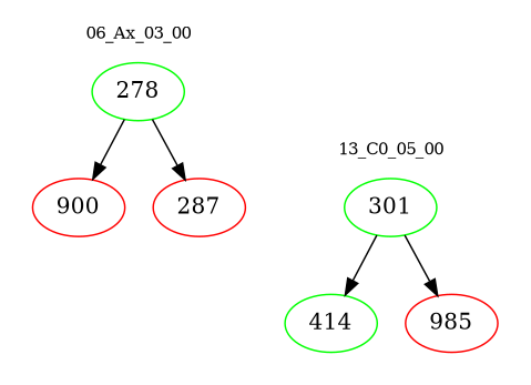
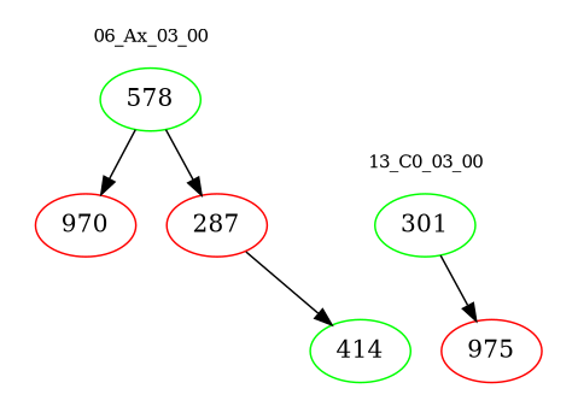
  digraph {
    node [color=green]
    edge [color=black]
-   n1 [label=278]
-   n2 [color=red label=900]
+   n1 [label=578]
+   n2 [color=red label=970]
    n3 [color=red label=287]
    n4 [label=301]
    n5 [label=414]
-   n6 [color=red label=985]
+   n6 [color=red label=975]
    subgraph cluster_1 {
      color=white
      fontsize=10
      label="06_Ax_03_00"
      n1
      n2
      n3
    }
    subgraph cluster_2 {
      color=white
      fontsize=10
-     label="13_C0_05_00"
+     label="13_C0_03_00"
      n4
      n5
      n6
    }
    n1 -> n2
    n1 -> n3
-   n4 -> n5
+   n3 -> n5
    n4 -> n6
  }
